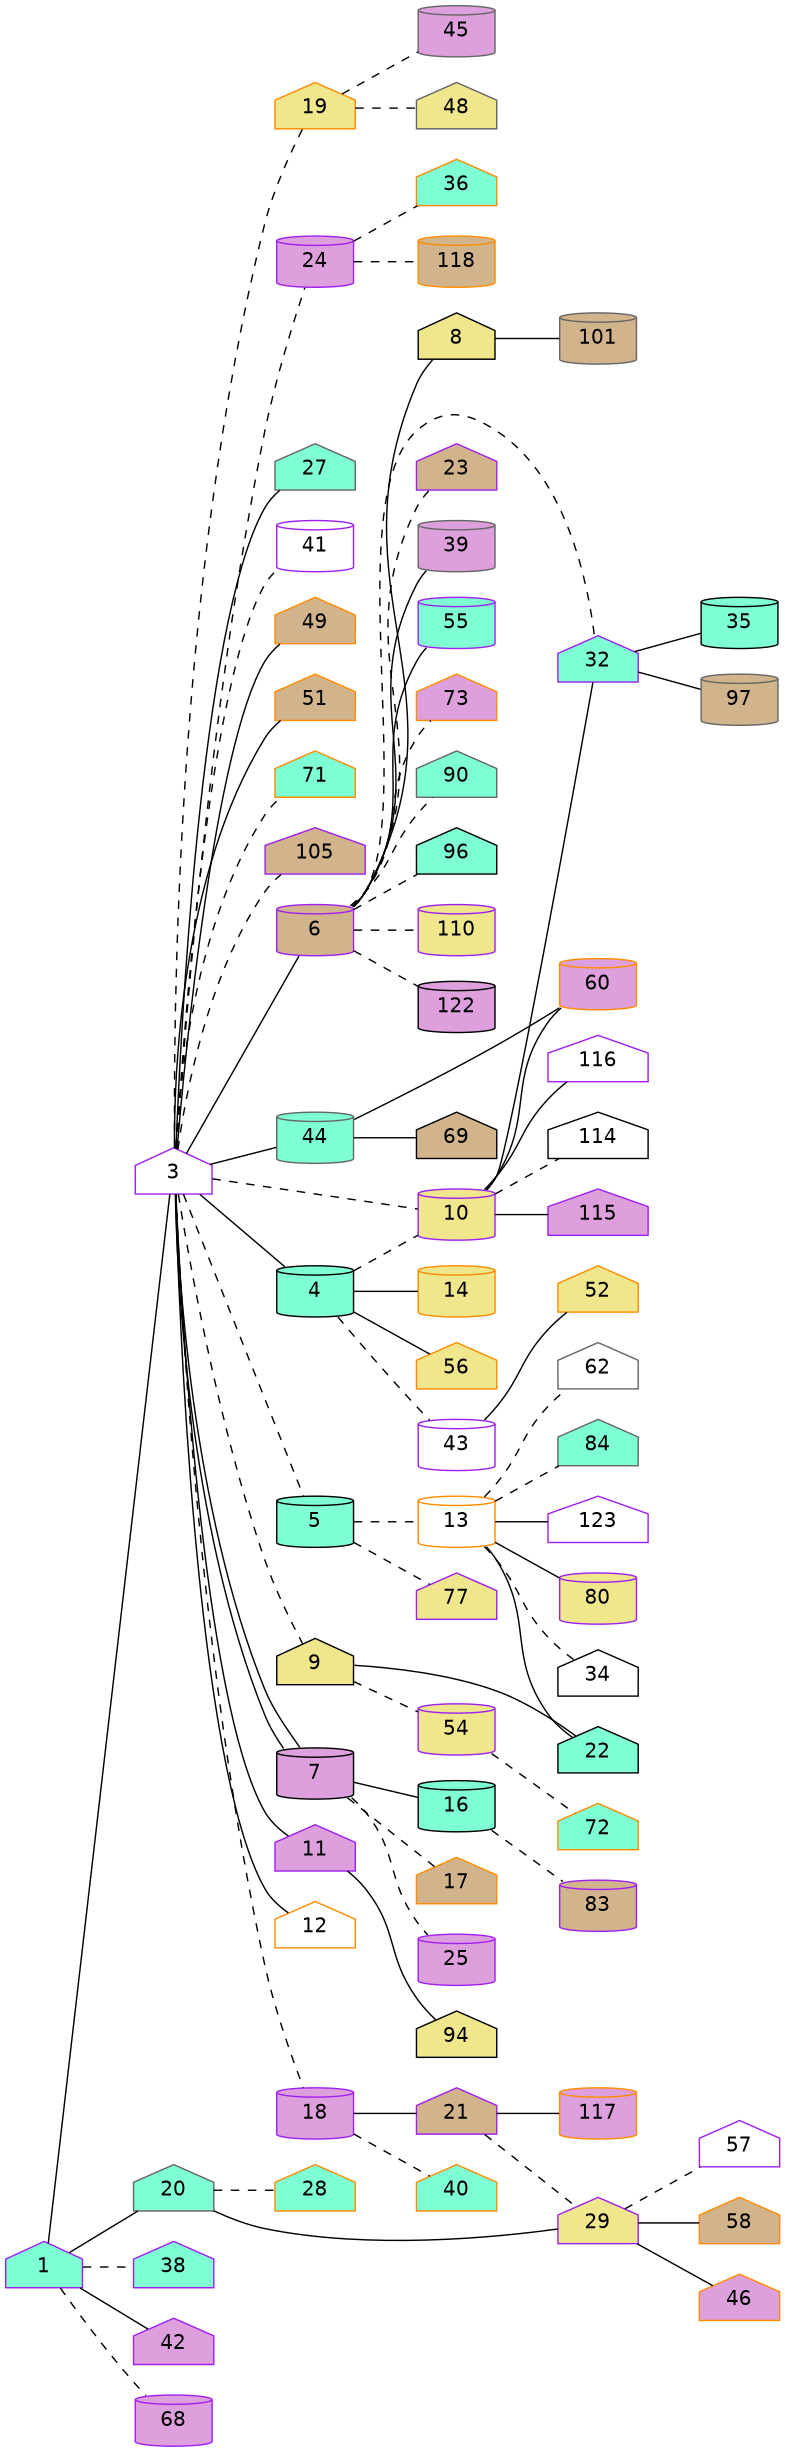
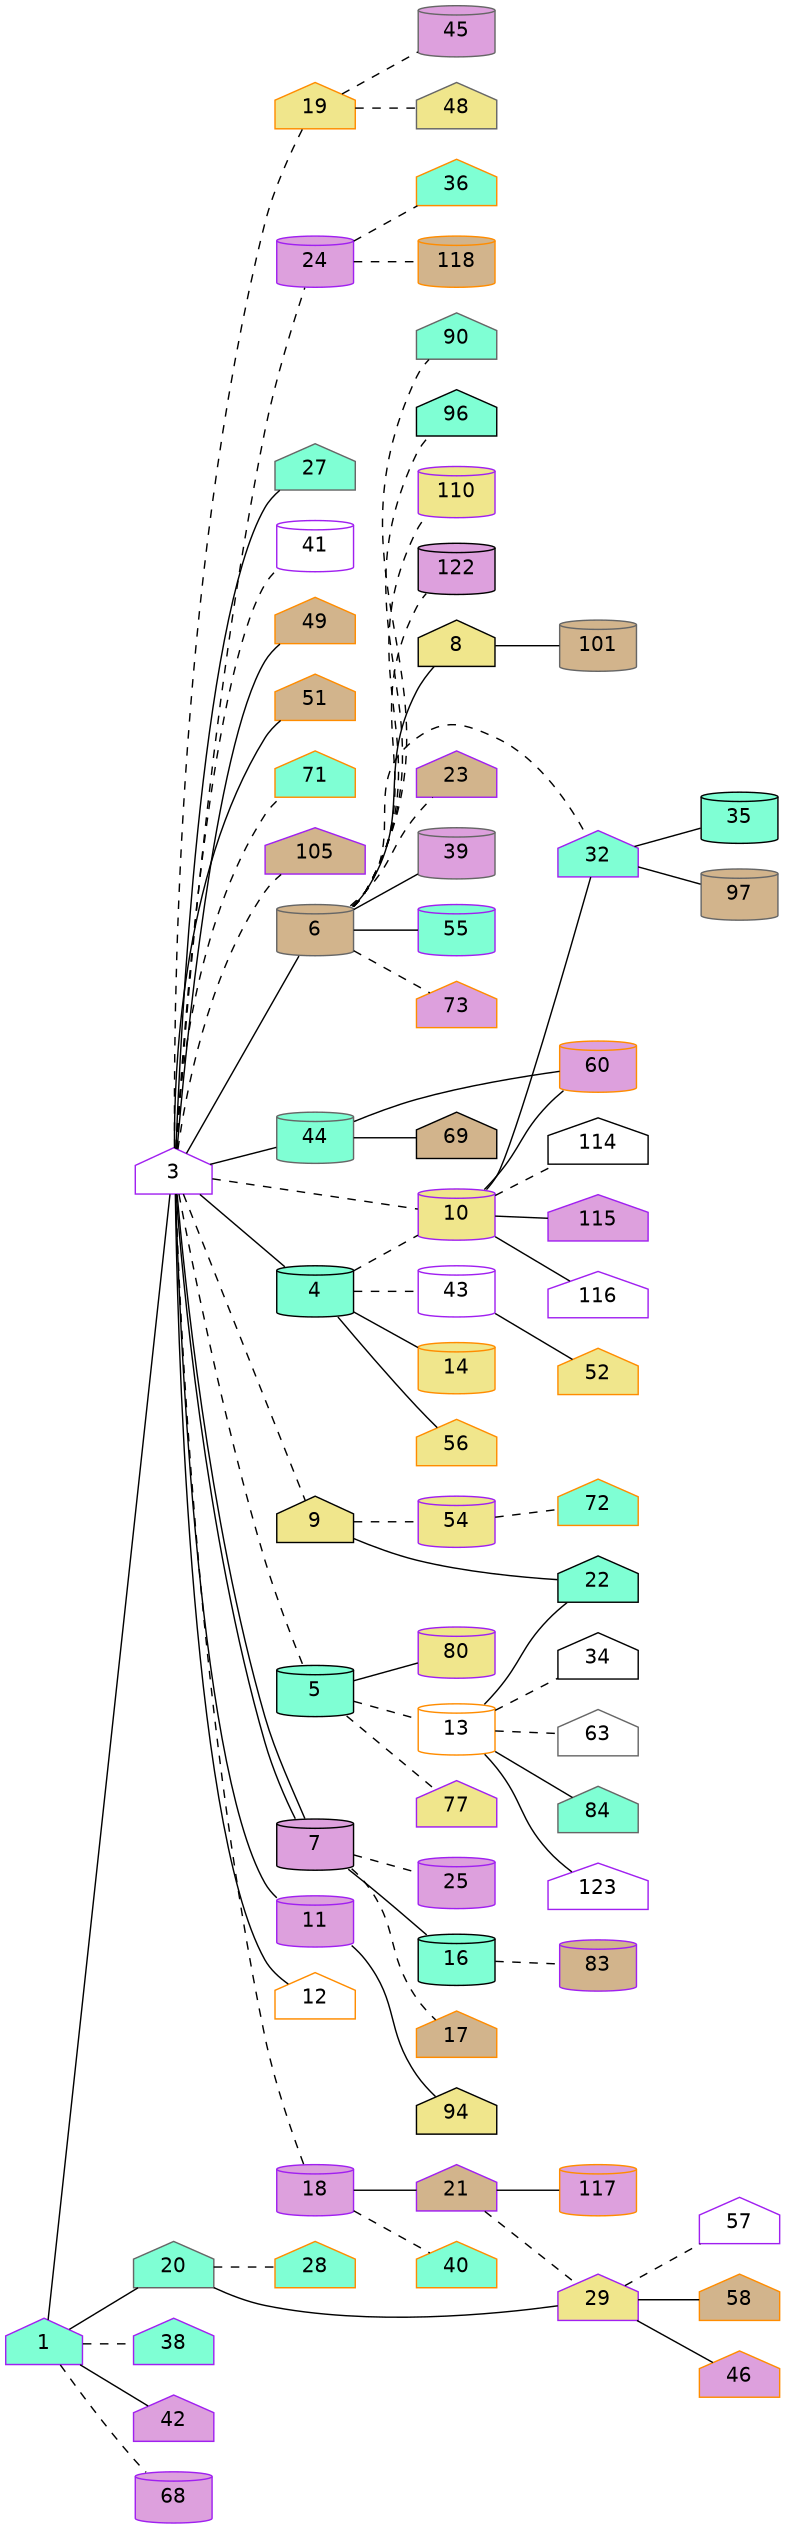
  graph {
    fontname="DejaVu Sans"
    rankdir=LR
    node [color=purple fillcolor=aquamarine fontname="DejaVu Sans" shape=house style=filled]
    edge [fontname="DejaVu Sans" style=solid]
    1 [super="+2"]
    3 [fillcolor=white super="+66"]
    20 [color=gray40]
    38
    42 [fillcolor=plum]
    68 [fillcolor=plum shape=cylinder]
    4 [color=black shape=cylinder super="+47+99+111+103+78+15"]
    5 [color=black shape=cylinder]
-   6 [fillcolor=tan shape=cylinder super="+30"]
+   6 [color=gray40 fillcolor=tan shape=cylinder super="+30"]
    7 [color=black fillcolor=plum shape=cylinder super="+65+53"]
    9 [color=black fillcolor=khaki super="+113"]
    10 [fillcolor=khaki shape=cylinder super="+31"]
-   11 [fillcolor=plum]
+   11 [fillcolor=plum shape=cylinder]
    12 [color=darkorange fillcolor=white super="+120"]
    18 [fillcolor=plum shape=cylinder super="+33+76"]
    19 [color=darkorange fillcolor=khaki super="+50+75+74"]
    24 [fillcolor=plum shape=cylinder]
    27 [color=gray40]
    41 [fillcolor=white shape=cylinder]
    44 [color=gray40 shape=cylinder super="+81"]
    49 [color=darkorange fillcolor=tan super="+61+93+102"]
    51 [color=darkorange fillcolor=tan]
    71 [color=darkorange]
    105 [fillcolor=tan]
    28 [color=darkorange]
    29 [fillcolor=khaki]
    14 [color=darkorange fillcolor=khaki shape=cylinder]
    n28 [color=darkorange fillcolor=khaki label=56]
    43 [fillcolor=white shape=cylinder]
    13 [color=darkorange fillcolor=white shape=cylinder]
    77 [fillcolor=khaki]
    80 [fillcolor=khaki shape=cylinder]
    8 [color=black fillcolor=khaki]
    23 [fillcolor=tan]
    32
    39 [color=gray40 fillcolor=plum shape=cylinder]
    55 [shape=cylinder]
    73 [color=darkorange fillcolor=plum]
    90 [color=gray40]
    96 [color=black super="+109"]
    110 [fillcolor=khaki shape=cylinder]
    122 [color=black fillcolor=plum shape=cylinder]
    16 [color=black shape=cylinder]
    17 [color=darkorange fillcolor=tan super="+91"]
    25 [fillcolor=plum shape=cylinder]
    22 [color=black super="+64"]
    54 [fillcolor=khaki shape=cylinder super="+100"]
    60 [color=darkorange fillcolor=plum shape=cylinder]
    114 [color=black fillcolor=white]
    115 [fillcolor=plum]
    116 [fillcolor=white]
    94 [color=black fillcolor=khaki]
    21 [fillcolor=tan super="+56"]
    40 [color=darkorange]
    45 [color=gray40 fillcolor=plum shape=cylinder super="+59"]
    48 [color=gray40 fillcolor=khaki]
    36 [color=darkorange super="+79+85"]
    118 [color=darkorange fillcolor=tan shape=cylinder]
    69 [color=black fillcolor=tan]
    52 [color=darkorange fillcolor=khaki]
    34 [color=black fillcolor=white super="+37+62"]
-   63 [color=gray40 fillcolor=white super="+95" label=62]
+   63 [color=gray40 fillcolor=white super="+95"]
    84 [color=gray40]
    123 [fillcolor=white]
    101 [color=gray40 fillcolor=tan shape=cylinder super="+121"]
    35 [color=black shape=cylinder super="+67"]
    97 [color=gray40 fillcolor=tan shape=cylinder super="+108"]
    83 [fillcolor=tan shape=cylinder]
    72 [color=darkorange]
    117 [color=darkorange fillcolor=plum shape=cylinder]
    46 [color=darkorange fillcolor=plum]
    57 [fillcolor=white]
    58 [color=darkorange fillcolor=tan super="+89"]
    1 -- 3
    1 -- 20
    1 -- 38 [style=dashed]
    1 -- 42
    1 -- 68 [style=dashed]
    3 -- 4
    3 -- 5 [style=dashed]
    3 -- 6
    3 -- 7
    3 -- 7
    3 -- 9 [style=dashed]
    3 -- 10 [style=dashed]
    3 -- 11
    3 -- 12
    3 -- 18 [style=dashed]
    3 -- 19 [style=dashed]
    3 -- 24 [style=dashed]
    3 -- 27
    3 -- 41 [style=dashed]
    3 -- 44
    3 -- 49
    3 -- 51
    3 -- 71 [style=dashed]
    3 -- 105 [style=dashed]
    20 -- 28 [style=dashed]
    20 -- 29
    4 -- 10 [style=dashed]
    4 -- 14
    4 -- n28
    4 -- 43 [style=dashed]
    5 -- 13 [style=dashed]
    5 -- 77 [style=dashed]
-   13 -- 80
+   5 -- 80
    6 -- 8
    6 -- 23 [style=dashed]
    6 -- 32 [style=dashed]
    6 -- 39
    6 -- 55
    6 -- 73 [style=dashed]
    6 -- 90 [style=dashed]
    6 -- 96 [style=dashed]
    6 -- 110 [style=dashed]
    6 -- 122 [style=dashed]
    7 -- 16
    7 -- 17 [style=dashed]
    7 -- 25 [style=dashed]
    9 -- 22
    9 -- 54 [style=dashed]
    10 -- 32
    10 -- 60
    10 -- 114 [style=dashed]
    10 -- 115
    10 -- 116
    11 -- 94
    18 -- 21
    18 -- 40 [style=dashed]
    19 -- 45 [style=dashed]
    19 -- 48 [style=dashed]
    24 -- 36 [style=dashed]
    24 -- 118 [style=dashed]
    44 -- 60
    44 -- 69
    29 -- 46
    29 -- 57 [style=dashed]
    29 -- 58
    43 -- 52
    13 -- 22
    13 -- 34 [style=dashed]
    13 -- 63 [style=dashed]
-   13 -- 84 [style=dashed]
+   13 -- 84
    13 -- 123
    8 -- 101
    32 -- 35
    32 -- 97
    16 -- 83 [style=dashed]
    54 -- 72 [style=dashed]
    21 -- 29 [style=dashed]
    21 -- 117
  }
